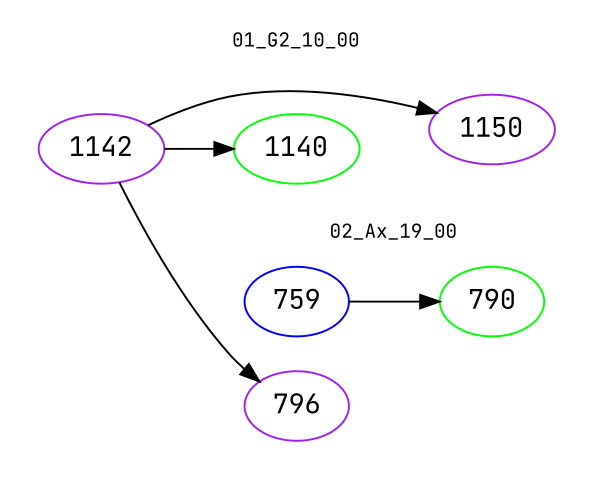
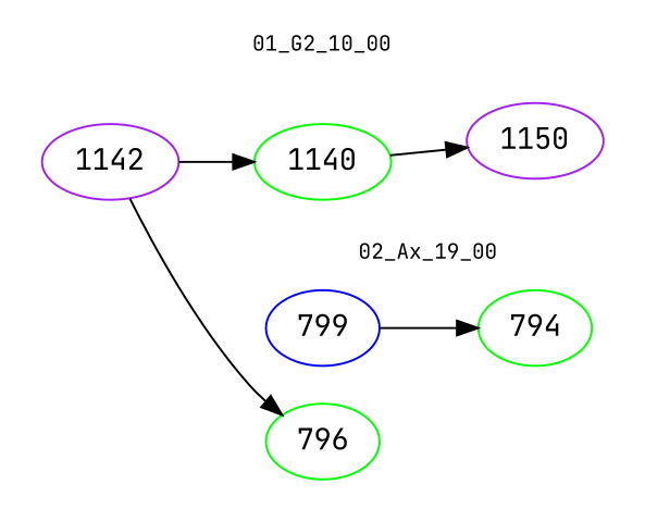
  digraph {
    fontname="JetBrains Mono"
    rankdir=LR
    node [color=purple fontname="JetBrains Mono"]
    edge [color=black fontname="JetBrains Mono"]
-   n1 [color=blue label=759]
-   n2 [color=green label=790]
-   n3 [label=796]
+   n1 [color=blue label=799]
+   n2 [color=green label=794]
+   n3 [color=green label=796]
    n4 [label=1142]
    n5 [color=green label=1140]
    n6 [label=1150]
    subgraph cluster_1 {
      color=white
      fontsize=10
      label="02_Ax_19_00"
      n1
      n2
      n3
    }
    subgraph cluster_2 {
      color=white
      fontsize=10
      label="01_G2_10_00"
      n4
      n5
      n6
    }
    n1 -> n2
    n4 -> n3
    n4 -> n5
-   n4 -> n6
+   n5 -> n6
  }
